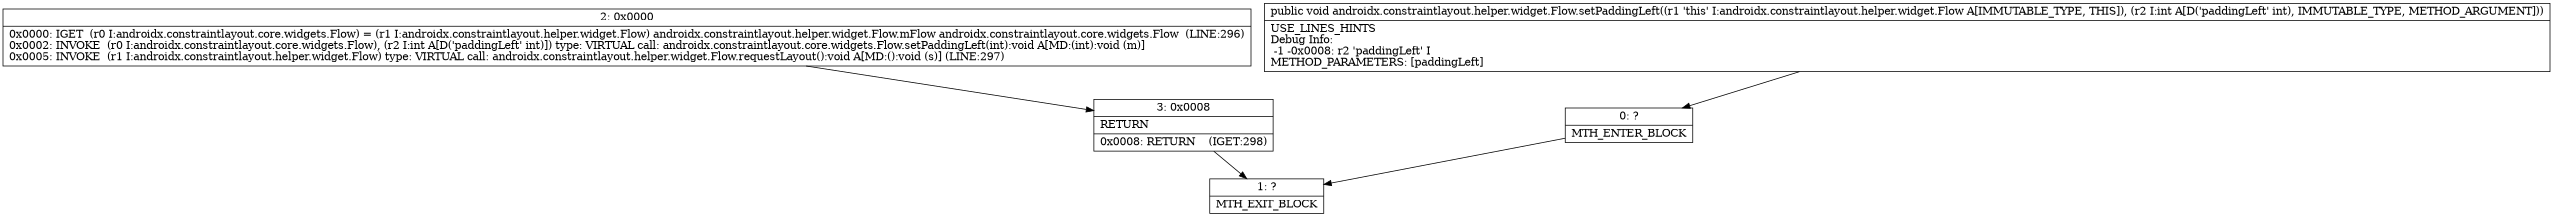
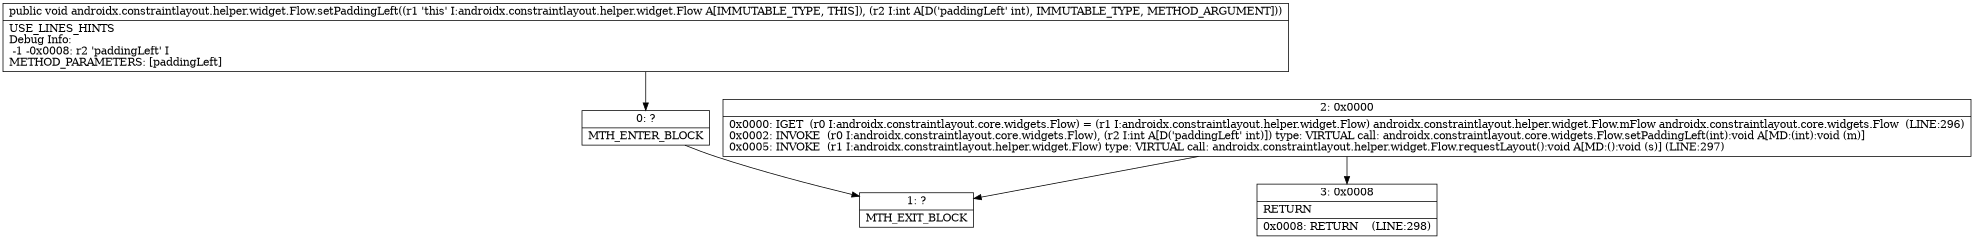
  digraph {
    fontname="DejaVu Serif"
    node [fontname="DejaVu Serif" shape=record]
    edge [fontname="DejaVu Serif"]
    n1 [label="{0\:\ ?|MTH_ENTER_BLOCK\l}"]
    n2 [label="{1\:\ ?|MTH_EXIT_BLOCK\l}"]
    n3 [label="{2\:\ 0x0000|0x0000: IGET  (r0 I:androidx.constraintlayout.core.widgets.Flow) = (r1 I:androidx.constraintlayout.helper.widget.Flow) androidx.constraintlayout.helper.widget.Flow.mFlow androidx.constraintlayout.core.widgets.Flow  (LINE:296)\l0x0002: INVOKE  (r0 I:androidx.constraintlayout.core.widgets.Flow), (r2 I:int A[D('paddingLeft' int)]) type: VIRTUAL call: androidx.constraintlayout.core.widgets.Flow.setPaddingLeft(int):void A[MD:(int):void (m)]\l0x0005: INVOKE  (r1 I:androidx.constraintlayout.helper.widget.Flow) type: VIRTUAL call: androidx.constraintlayout.helper.widget.Flow.requestLayout():void A[MD:():void (s)] (LINE:297)\l}"]
-   n4 [label="{3\:\ 0x0008|RETURN\l|0x0008: RETURN    (IGET:298)\l}"]
+   n4 [label="{3\:\ 0x0008|RETURN\l|0x0008: RETURN    (LINE:298)\l}"]
    n5 [label="{public void androidx.constraintlayout.helper.widget.Flow.setPaddingLeft((r1 'this' I:androidx.constraintlayout.helper.widget.Flow A[IMMUTABLE_TYPE, THIS]), (r2 I:int A[D('paddingLeft' int), IMMUTABLE_TYPE, METHOD_ARGUMENT]))  | USE_LINES_HINTS\lDebug Info:\l  \-1 \-0x0008: r2 'paddingLeft' I\lMETHOD_PARAMETERS: [paddingLeft]\l}"]
    n1 -> n2
    n3 -> n4
-   n4 -> n2
+   n3 -> n2
    n5 -> n1
  }
